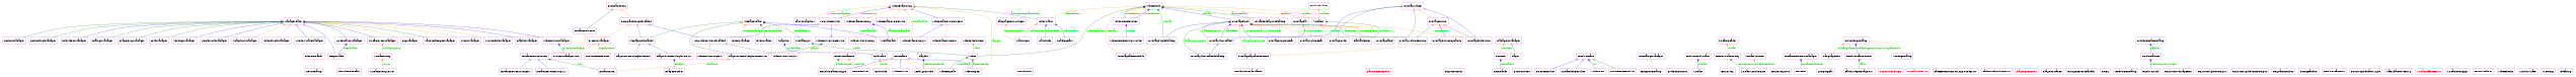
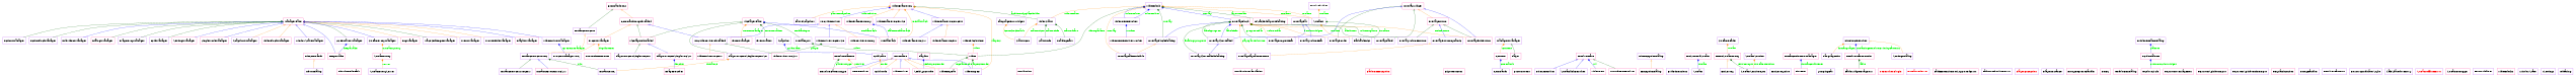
  digraph {
    rankdir=BT
    node [color=purple fontcolor=black shape=record style=solid]
    edge [arrowhead=empty arrowtail=none color=darkorange]
    n1 [label=AboutDialog]
    n2 [color=deeppink label=Ui_Commands]
    n3 [color=deeppink label=AbsoluteFilePath]
    n4 [label=ActionsManager]
    n5 [color=deeppink label=ManagerBase]
    n6 [label=ActiveBlockManager]
    n7 [label=AddVideosManager]
    n8 [color=deeppink label=Attribution]
    n9 [color=deeppink label=AttributionTranslation]
    n10 [label=AutoName]
    n11 [color=deeppink fontcolor=red label=BadURLException]
    n12 [color=deeppink label=BigMenuIcons]
    n13 [color=deeppink label=CommandLoop]
    n14 [color=deeppink label=CommandLoopThreaded]
    n15 [label=Commands]
    n16 [color=deeppink label=Context]
    n17 [label=ManagersManager]
    n18 [color=deeppink label=CustomMenu]
    n19 [color=deeppink label=DialogsManager]
    n20 [label=DirectResolver]
    n21 [color=deeppink label=ResolverBase]
    n22 [label=DragNDropManager]
    n23 [color=deeppink label=EventManager]
    n24 [color=deeppink label=VlcPlayerBase]
    n25 [label=EventWaiter]
    n26 [color=deeppink label=ExceptionDialog]
-   n27 [label=Ui_DialogsManager]
+   n27 [label=Ui_ExceptionDialog]
    n28 [label=GridDimensions]
    n29 [label=GridManager]
    n30 [label=GridMode]
    n31 [label=GridState]
    n32 [label=Snapshot]
    n33 [color=deeppink label=Playlist]
    n34 [color=deeppink label=HLSMuxedStream]
    n35 [label=HLSProxy]
    n36 [color=deeppink label=HTTPStreamProxy]
    n37 [label=StreamReader]
    n38 [label=HLSProxyLive]
    n39 [label=HashableDict]
    n40 [label=Streams]
    n41 [label=VideoBlock]
    n42 [label=ResolvedVideo]
    n43 [color=deeppink label=ImageDecoder]
    n44 [color=deeppink label=PlayerProcessSingleVLCSW]
    n45 [color=deeppink label=VlcPlayerThreaded]
    n46 [color=deeppink label=InstanceListenerManager]
    n47 [label=InstanceProcess]
    n48 [label=InstanceProcessVLC]
    n49 [label=InstanceProcessVLCHW]
    n50 [color=deeppink label=InstanceProcessVLCSW]
    n51 [label=InstanceVLC]
    n52 [label=PlayerProcessSingleVLCHWSP]
    n53 [label=VideoDriverVLCHWSP]
    n54 [label=JumpingBar]
    n55 [color=deeppink label=KeepAwake]
    n56 [label=ScreensaverManager]
    n57 [label=LanguageList]
-   n58 [label=Ui_SettingsDialog]
+   n58 [label=Ui_DirectResolver]
    n59 [label=LanguageRowWidget]
    n60 [color=deeppink label=Listener]
    n61 [label=LoadingBars]
    n62 [label=VideoStatus]
    n63 [color=deeppink label=VideoFrameVLC]
    n64 [color=deeppink label=LogManager]
    n65 [label=MacOSFileOpenManager]
    n66 [label=MediaInput]
    n67 [color=deeppink label=MediaTrack]
    n68 [color=deeppink label=VideoFrameDummy]
    n69 [label=MenuManager]
    n70 [label=MouseHideManager]
    n71 [color=deeppink fontcolor=red label=NoResolverPlugin]
    n72 [fontcolor=red label=NotPausedError]
    n73 [label=OverlayBar]
    n74 [color=deeppink label=OverlayWidget]
    n75 [color=deeppink label=OverlayBlock]
    n76 [label=OverlayBlockFloating]
    n77 [label=OverlayBorder]
    n78 [color=deeppink label=OverlayButton]
    n79 [label=OverlayButtonDynamic]
    n80 [color=deeppink label=OverlayExitButton]
    n81 [label=OverlayFakeInvisible]
    n82 [label=OverlayLabel]
    n83 [label=OverlayPlayPauseButton]
    n84 [label=OverlayProgressBar]
    n85 [label=OverlayShortLabel]
    n86 [label=OverlayShortLabelFloating]
    n87 [label=OverlayVolumeBar]
    n88 [label=OverlayVolumeButton]
    n89 [color=deeppink label=PathExtensionNotSupportedError]
    n90 [label=PathNotAbsoluteError]
    n91 [label=PauseSnapshot]
    n92 [color=deeppink label=Player]
    n93 [fontcolor=red label=PlayerException]
    n94 [label=PlayerInstance]
    n95 [label=PlayerProcessSingleVLCHW]
    n96 [color=deeppink label=VLCVideoDriver]
    n97 [color=deeppink label=PlaylistManager]
    n98 [color=deeppink label=ProcessManager]
    n99 [label=ProcessManagerVLC]
    n100 [label=VideoDriverManager]
    n101 [color=deeppink label=ProxyRequestHandler]
    n102 [color=deeppink label=QABC]
    n103 [color=deeppink label=QAddURLsDialog]
    n104 [color=deeppink label=QColorCircle]
    n105 [color=deeppink label=QColorPalette]
    n106 [label=QVideoRenameDialog]
    n107 [color=deeppink label=QCustomMessageBox]
    n108 [color=deeppink label=QCustomSpinboxInput]
    n109 [label=QCustomSpinboxTimeInput]
    n110 [color=deeppink label=QDynamicAction]
    n111 [color=deeppink label=QStackedLayoutFloating]
    n112 [label=QtLogHandler]
    n113 [color=deeppink label=QueueListenerRoot]
    n114 [color=deeppink label=ResolverPattern]
    n115 [color=deeppink label=ResolverPatternType]
    n116 [label=ResolverPatterns]
    n117 [color=deeppink label=ResolverPatternsList]
    n118 [label=RowDropIndicatorStyle]
    n119 [label=SafeSharedMemory]
    n120 [color=deeppink label=SeekSyncMode]
    n121 [label=SettingsDialog]
    n122 [color=deeppink label=SettingsManager]
    n123 [color=deeppink label=SingleModeManager]
    n124 [label=SnapshotsManager]
    n125 [label=StatusIcon]
    n126 [label=StatusInfo]
    n127 [label=Stream]
    n128 [fontcolor=red label=StreamOfflineError]
    n129 [color=deeppink label=StreamProxy]
    n130 [label=StreamProxyManager]
    n131 [label=StreamProxyServer]
    n132 [label=StreamSession]
    n133 [label=StreamSessionOpts]
    n134 [color=deeppink label=StreamToLogger]
    n135 [label=StreamlinkResolver]
    n136 [color=deeppink label=TableWidgetDragRows]
    n137 [label=TextMultiliner]
    n138 [color=deeppink label=URLResolver]
    n139 [label=VLCVideoDriverThreaded]
    n140 [color=deeppink label=Video]
    n141 [label=VideoBlockMime]
    n142 [label=VideoAspect]
    n143 [color=deeppink label=VideoBlocks]
    n144 [color=deeppink label=VideoBlocksManager]
    n145 [color=deeppink label=VideoDriver]
    n146 [color=deeppink label=VideoDriverDummy]
    n147 [color=deeppink label=VideoDriverVLCHW]
    n148 [color=deeppink label=VideoDriverVLCSW]
    n149 [color=deeppink label=VideoFrameVLCHW]
    n150 [label=VideoFrameVLCProcess]
    n151 [label=VideoFrameVLCHWSP]
    n152 [label=VideoFrameVLCSW]
    n153 [color=deeppink label=VideoRepeat]
    n154 [color=deeppink label=VideoURL]
    n155 [label=VideoURLResolver]
    n156 [color=deeppink label=VideoURLResolverWorker]
    n157 [label=WindowState]
    n158 [label=WindowStateManager]
    n159 [color=deeppink label=YoutubeDLResolver]
    n160 [label=_Settings]
    n161 [label=releasing]
    n1 -> n2
    n4 -> n5 [color=darkgreen]
    n6 -> n5 [color=darkgreen]
    n7 -> n5 [color=blue]
    n14 -> n13
    n15 -> n16 [arrowhead=diamond color=blue fontcolor=green label=commands style=solid]
    n16 -> n17 [arrowhead=diamond fontcolor=green label=_context style=solid]
    n19 -> n5 [color=darkgreen]
    n20 -> n21 [color=blue]
    n22 -> n5 [color=darkgreen]
    n23 -> n24 [arrowhead=diamond fontcolor=green label=_event_manager style=solid]
    n25 -> n24 [arrowhead=diamond color=darkgreen fontcolor=green label=_event_waiter style=solid]
    n26 -> n27
    n29 -> n5 [color=darkgreen]
    n30 -> n10
    n30 -> n31 [arrowhead=diamond fontcolor=green label=mode style=solid]
    n31 -> n32 [arrowhead=diamond color=blue fontcolor=green label=grid_state style=solid]
    n35 -> n36
    n36 -> n37 [arrowhead=diamond fontcolor=green label=stream style=solid]
    n39 -> n40 [arrowhead=diamond color=darkgreen fontcolor=green label=streams style=solid]
    n39 -> n40 [arrowhead=diamond fontcolor=green label=streams style=solid]
    n40 -> n41 [arrowhead=diamond fontcolor=green label=streams style=solid]
    n40 -> n41 [arrowhead=diamond fontcolor=green label=streams style=solid]
    n40 -> n42 [arrowhead=diamond fontcolor=green label=streams style=solid]
    n43 -> n44 [arrowhead=diamond color=blue fontcolor=green label=decoder style=solid]
    n44 -> n45 [color=blue]
    n45 -> n14 [color=darkgreen]
    n45 -> n24 [color=darkgreen]
    n47 -> n13 [color=darkgreen]
    n48 -> n47
    n49 -> n48 [color=darkgreen]
    n50 -> n48 [color=blue]
    n51 -> n48 [arrowhead=diamond color=darkgreen fontcolor=green label=_vlc style=solid]
    n51 -> n52 [arrowhead=diamond fontcolor=green label=_instance style=solid]
    n52 -> n24 [color=darkgreen]
    n52 -> n53 [arrowhead=diamond color=darkgreen fontcolor=green label=player style=solid]
-   n96 -> n53 [color=blue]
+   n53 -> n96 [color=blue]
    n55 -> n5 [color=blue]
    n55 -> n56 [arrowhead=diamond color=blue fontcolor=green label=keepawake style=solid]
    n56 -> n5 [color=darkgreen]
    n57 -> n58 [arrowhead=diamond fontcolor=green label=listLanguages style=solid]
    n60 -> n46 [arrowhead=diamond color=blue fontcolor=green label=_instance_listener style=solid]
    n61 -> n62 [arrowhead=diamond color=darkgreen fontcolor=green label=status_bars style=solid]
    n62 -> n41 [arrowhead=diamond fontcolor=green label=video_status style=solid]
    n62 -> n63 [arrowhead=diamond color=darkgreen fontcolor=green label=audio_only_placeholder style=solid]
    n64 -> n5
    n65 -> n5 [color=darkgreen]
    n66 -> n24 [arrowhead=diamond color=darkgreen fontcolor=green label=media_input style=solid]
    n67 -> n24 [arrowhead=diamond color=blue fontcolor=green label=media_track style=solid]
    n67 -> n63 [arrowhead=diamond fontcolor=green label=media_track style=solid]
    n67 -> n68 [arrowhead=diamond color=blue fontcolor=green label=_fake_media_track style=solid]
    n68 -> n63
    n69 -> n5
    n70 -> n5
    n75 -> n41 [arrowhead=diamond color=blue fontcolor=green label=overlay style=solid]
    n76 -> n41 [arrowhead=diamond color=darkgreen fontcolor=green label=overlay style=solid]
    n76 -> n75 [color=blue]
    n77 -> n74 [color=darkgreen]
    n77 -> n75 [arrowhead=diamond fontcolor=green label=border_widget style=solid]
    n78 -> n74
    n79 -> n78 [color=blue]
    n80 -> n74 [color=blue]
    n80 -> n75 [arrowhead=diamond fontcolor=green label=exit_button style=solid]
    n80 -> n78 [color=darkgreen]
    n81 -> n41 [arrowhead=diamond fontcolor=green label=overlay style=solid]
    n81 -> n76
    n82 -> n74 [color=darkgreen]
    n82 -> n75 [arrowhead=diamond color=darkgreen fontcolor=green label=label_text style=solid]
    n83 -> n75 [arrowhead=diamond fontcolor=green label=play_pause_button style=solid]
    n83 -> n79
    n84 -> n73 [color=blue]
    n84 -> n75 [arrowhead=diamond color=darkgreen fontcolor=green label=progress_bar style=solid]
    n85 -> n74 [color=blue]
    n85 -> n75 [arrowhead=diamond color=blue fontcolor=green label=label_info style=solid]
    n85 -> n75 [arrowhead=diamond color=darkgreen fontcolor=green label=label_progress style=solid]
    n86 -> n75 [arrowhead=diamond color=darkgreen fontcolor=green label=floating_progress style=solid]
    n86 -> n85 [color=blue]
-   n87 -> n73
+   n87 -> n73 [color=blue]
    n87 -> n75 [arrowhead=diamond fontcolor=green label=volume_bar style=solid]
    n88 -> n75 [arrowhead=diamond color=darkgreen fontcolor=green label=volume_pause style=solid]
    n88 -> n78 [color=darkgreen]
    n91 -> n63 [arrowhead=diamond fontcolor=green label=pause_snapshot style=solid]
    n92 -> n17 [color=darkgreen]
    n95 -> n45 [color=darkgreen]
    n96 -> n63 [arrowhead=diamond color=blue fontcolor=green label=video_driver style=solid]
    n97 -> n5 [color=blue]
    n98 -> n14
    n99 -> n98
    n99 -> n100 [arrowhead=diamond color=blue fontcolor=green label=_process_manager style=solid]
    n100 -> n5 [color=blue]
    n104 -> n105 [arrowhead=diamond color=blue fontcolor=green label=custom_color_widget style=solid]
    n105 -> n106 [arrowhead=diamond color=blue fontcolor=green label=palette style=solid]
    n111 -> n41 [arrowhead=diamond color=darkgreen fontcolor=green label=layout_main style=solid]
    n113 -> n98 [arrowhead=diamond fontcolor=green label=_log_listener style=solid]
    n115 -> n10 [color=blue]
    n115 -> n114 [arrowhead=diamond color=darkgreen fontcolor=green label=pattern_type style=solid]
    n117 -> n58 [arrowhead=diamond color=blue fontcolor=green label=streamingResolverPriorityPatterns style=solid]
    n120 -> n10
    n120 -> n33 [arrowhead=diamond color=blue fontcolor=green label=seek_sync_mode style=solid]
    n121 -> n58
    n122 -> n5 [color=blue]
    n123 -> n5 [color=blue]
    n124 -> n5
    n125 -> n59 [arrowhead=diamond fontcolor=green label=icon_checkmark style=solid]
    n125 -> n62 [arrowhead=diamond fontcolor=green label=status_icon style=solid]
    n126 -> n62 [arrowhead=diamond color=darkgreen fontcolor=green label=status_info style=solid]
    n127 -> n34 [arrowhead=diamond color=blue fontcolor=green label=stream style=solid]
    n129 -> n130 [arrowhead=diamond fontcolor=green label=_stream_proxy style=solid]
    n130 -> n5 [color=blue]
    n131 -> n129 [arrowhead=diamond fontcolor=green label=server style=solid]
    n133 -> n36 [arrowhead=diamond color=darkgreen fontcolor=green label=session_opts style=solid]
    n133 -> n132 [arrowhead=diamond fontcolor=green label=_stream_session style=solid]
    n135 -> n21 [color=blue]
    n136 -> n117 [arrowhead=diamond color=darkgreen fontcolor=green label=table style=solid]
    n138 -> n10
    n138 -> n114 [arrowhead=diamond fontcolor=green label=resolver style=solid]
    n139 -> n14 [color=blue]
    n139 -> n96 [color=blue]
    n140 -> n41 [arrowhead=diamond color=darkgreen fontcolor=green label=video_params style=solid]
    n140 -> n66 [arrowhead=diamond color=darkgreen fontcolor=green label=video style=solid]
    n140 -> n141 [arrowhead=diamond fontcolor=green label=video style=solid]
    n142 -> n10 [color=blue]
    n142 -> n63 [arrowhead=diamond fontcolor=green label=_aspect style=solid]
    n142 -> n140 [arrowhead=diamond color=darkgreen fontcolor=green label=aspect_mode style=solid]
    n144 -> n5
    n145 -> n10 [color=blue]
    n146 -> n96
    n147 -> n139
    n148 -> n139 [color=darkgreen]
    n149 -> n150
    n150 -> n63 [color=blue]
    n151 -> n63
    n152 -> n150 [color=blue]
    n153 -> n10
-   n153 -> n140 [arrowhead=diamond color=darkgreen fontcolor=green label=volume_bar style=solid]
+   n153 -> n140 [arrowhead=diamond color=darkgreen fontcolor=green label=repeat_mode style=solid]
    n154 -> n21 [arrowhead=diamond color=blue fontcolor=green label=url style=solid]
    n155 -> n41 [arrowhead=diamond color=blue fontcolor=green label=url_resolver style=solid]
    n155 -> n41 [arrowhead=diamond color=blue fontcolor=green label=url_resolver style=solid]
    n156 -> n155 [arrowhead=diamond color=blue fontcolor=green label=worker style=solid]
    n158 -> n5 [color=blue]
    n159 -> n21 [color=darkgreen]
  }
